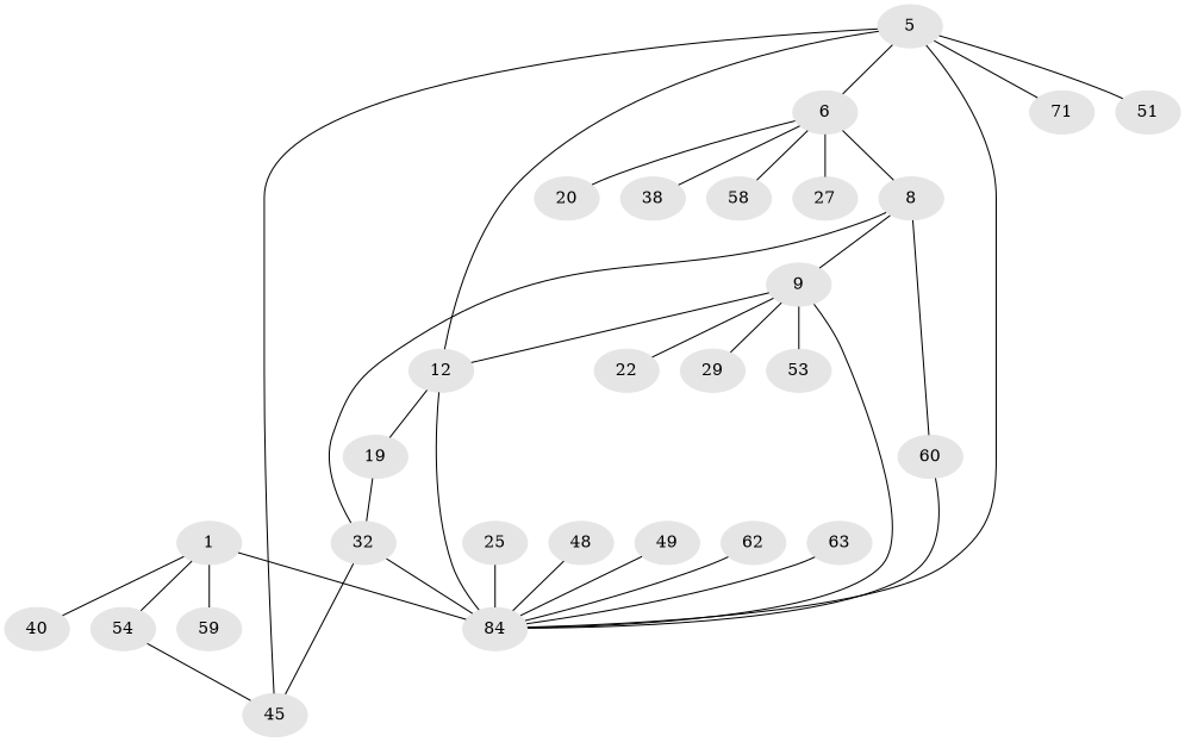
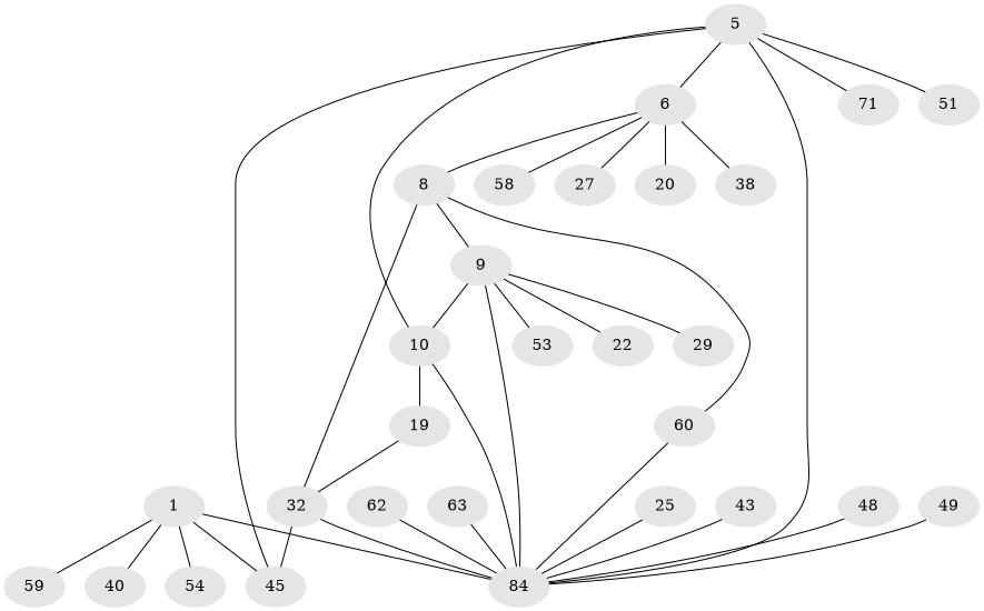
  graph {
    node [color=gray90 style=filled]
    1
    40
    45 [super="+37"]
    54 [super="+50"]
    59
    n6 [label=84 super="+11+61+15"]
    5 [super="+4"]
    6
-   12 [super="+10"]
+   12 [super="+10" label=10]
    n10 [label=71 super="+23"]
    51 [super="+35"]
    8
    27 [super="+24"]
    n14 [label=20 super="+28"]
    38
    58
    19 [super="+17"]
    9 [super="+7"]
    32 [super="+14"]
    60 [super="+57"]
    22
    29
    53 [super="+46+47"]
    25
+   43
    48 [super="+33"]
    49
    62 [super="+52"]
    63
    1 -- 40
-   54 -- 45
+   1 -- 45
    1 -- 54
    1 -- 59
    1 -- n6 [weight=3]
    5 -- 45
    5 -- n6 [weight=2]
    5 -- 6 [weight=2]
    5 -- 12
    5 -- n10
    5 -- 51
    6 -- 8
    6 -- 27
    6 -- n14
    6 -- 38
    6 -- 58
    12 -- n6 [weight=2]
    12 -- 19
    8 -- 9 [weight=2]
    8 -- 32
    8 -- 60
    19 -- 32
    9 -- n6
    9 -- 12
    9 -- 22
    9 -- 29
    9 -- 53
    32 -- 45
    32 -- n6 [weight=3]
    60 -- n6
    25 -- n6
+   43 -- n6
    48 -- n6
    49 -- n6
    62 -- n6
    63 -- n6
  }
